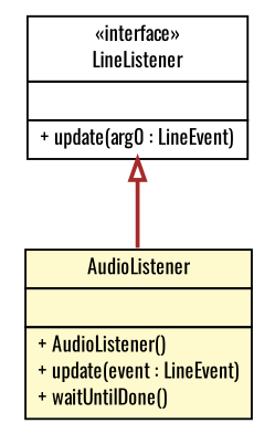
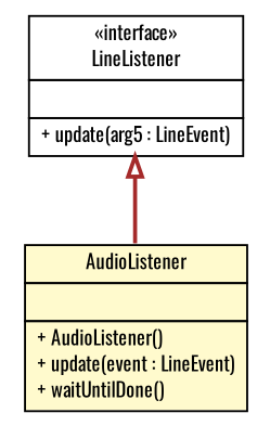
  digraph {
    nodesep=0.25
    ranksep=0.5
    fontname=Oswald
    node [fontcolor=black fontname=Oswald fontsize=10.0 shape=plaintext]
    n1 [label=<<table title="com.github.tilastokeskus.matertis.audio.listener.AudioListener" border="0" cellborder="1" cellspacing="0" cellpadding="2" port="p" bgcolor="lemonChiffon" href="./AudioListener.html"> 		<tr><td><table border="0" cellspacing="0" cellpadding="1"> <tr><td align="center" balign="center"> AudioListener </td></tr> 		</table></td></tr> 		<tr><td><table border="0" cellspacing="0" cellpadding="1"> <tr><td align="left" balign="left">  </td></tr> 		</table></td></tr> 		<tr><td><table border="0" cellspacing="0" cellpadding="1"> <tr><td align="left" balign="left"> + AudioListener() </td></tr> <tr><td align="left" balign="left"> + update(event : LineEvent) </td></tr> <tr><td align="left" balign="left"> + waitUntilDone() </td></tr> 		</table></td></tr> 		</table>>]
-   n2 [label=<<table title="javax.sound.sampled.LineListener" border="0" cellborder="1" cellspacing="0" cellpadding="2" port="p" href="http://java.sun.com/j2se/1.4.2/docs/api/javax/sound/sampled/LineListener.html"> 		<tr><td><table border="0" cellspacing="0" cellpadding="1"> <tr><td align="center" balign="center"> &#171;interface&#187; </td></tr> <tr><td align="center" balign="center"> LineListener </td></tr> 		</table></td></tr> 		<tr><td><table border="0" cellspacing="0" cellpadding="1"> <tr><td align="left" balign="left">  </td></tr> 		</table></td></tr> 		<tr><td><table border="0" cellspacing="0" cellpadding="1"> <tr><td align="left" balign="left"> + update(arg0 : LineEvent) </td></tr> 		</table></td></tr> 		</table>>]
+   n2 [label=<<table title="javax.sound.sampled.LineListener" border="0" cellborder="1" cellspacing="0" cellpadding="2" port="p" href="http://java.sun.com/j2se/1.4.2/docs/api/javax/sound/sampled/LineListener.html"> 		<tr><td><table border="0" cellspacing="0" cellpadding="1"> <tr><td align="center" balign="center"> &#171;interface&#187; </td></tr> <tr><td align="center" balign="center"> LineListener </td></tr> 		</table></td></tr> 		<tr><td><table border="0" cellspacing="0" cellpadding="1"> <tr><td align="left" balign="left">  </td></tr> 		</table></td></tr> 		<tr><td><table border="0" cellspacing="0" cellpadding="1"> <tr><td align="left" balign="left"> + update(arg5 : LineEvent) </td></tr> 		</table></td></tr> 		</table>>]
    n2 -> n1 [arrowtail=empty dir=back fontname=Oswald fontsize=10 headport=p labelfontname=arial labelfontsize=10 style=bold tailport=p color=brown]
  }
